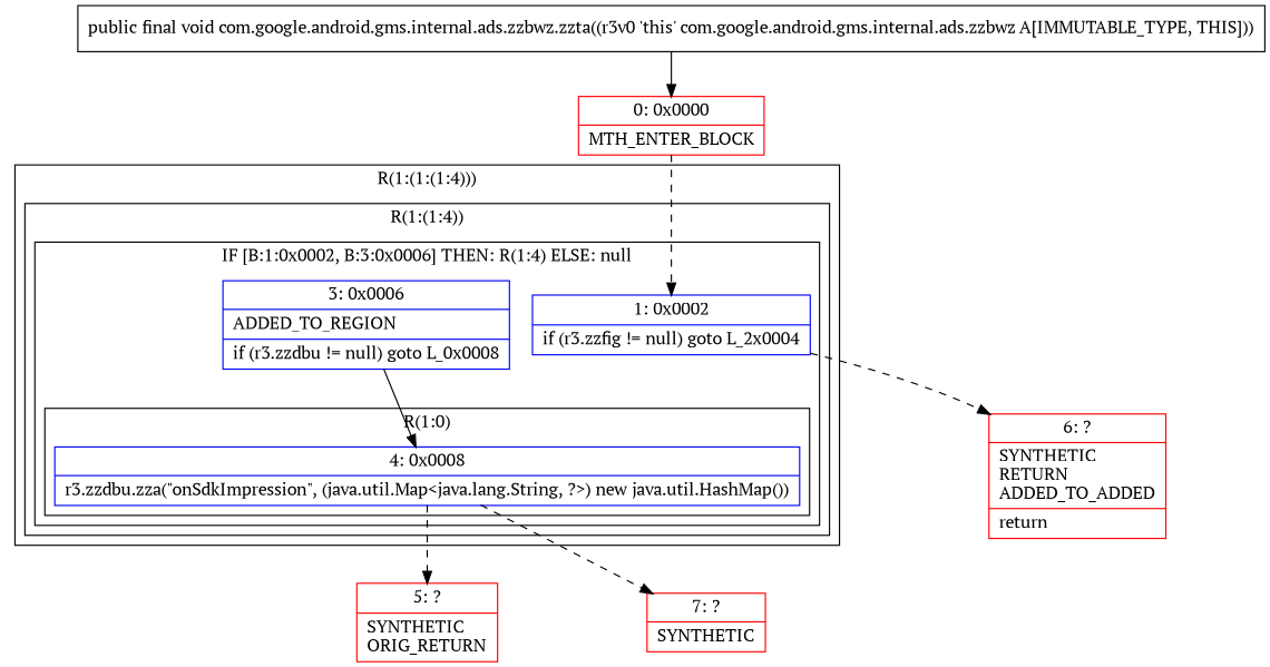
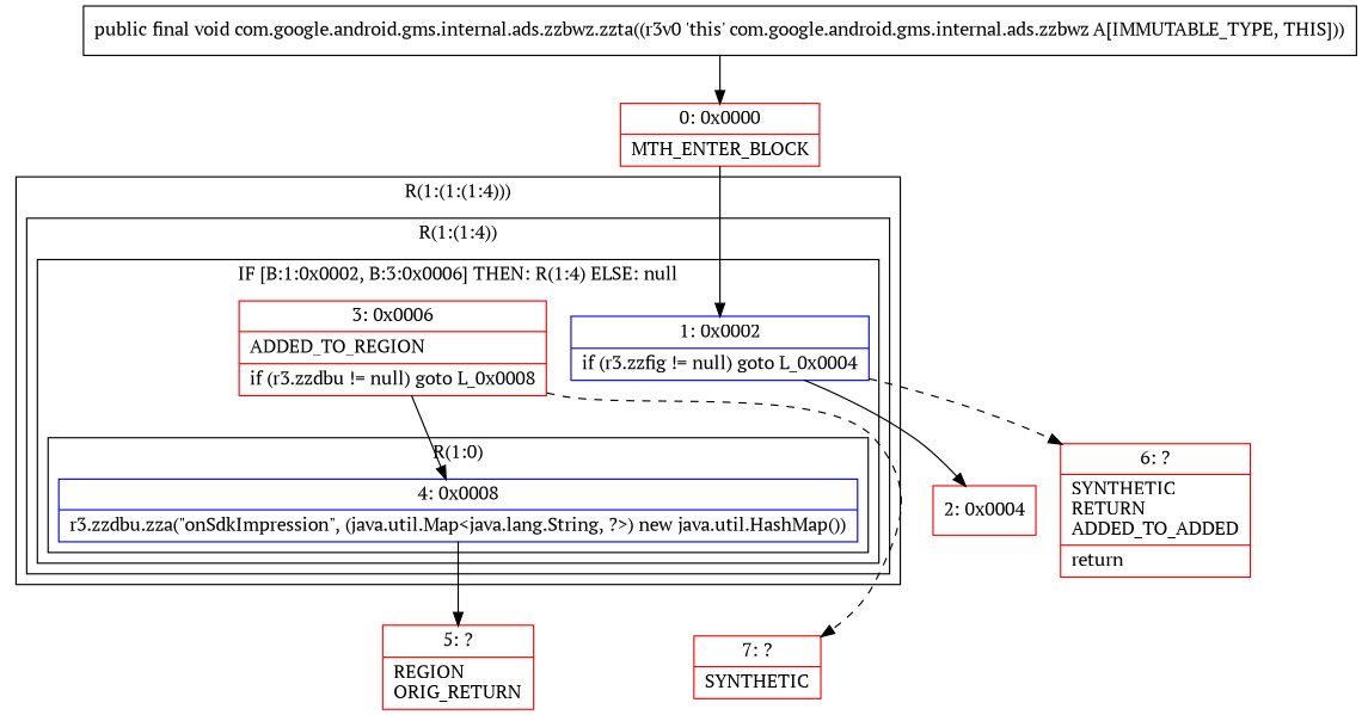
  digraph {
    fontname="PT Serif"
    node [color=red fontname="PT Serif" shape=record]
    edge [fontname="PT Serif"]
    n1 [color=blue label="{4\:\ 0x0008|r3.zzdbu.zza(\"onSdkImpression\", (java.util.Map\<java.lang.String, ?\>) new java.util.HashMap())\l}"]
-   n2 [color=blue label="{1\:\ 0x0002|if (r3.zzfig != null) goto L_2x0004\l}"]
-   n3 [color=blue label="{3\:\ 0x0006|ADDED_TO_REGION\l|if (r3.zzdbu != null) goto L_0x0008\l}"]
-   n4 [label="{5\:\ ?|SYNTHETIC\lORIG_RETURN\l}"]
+   n2 [color=blue label="{1\:\ 0x0002|if (r3.zzfig != null) goto L_0x0004\l}"]
+   n3 [label="{3\:\ 0x0006|ADDED_TO_REGION\l|if (r3.zzdbu != null) goto L_0x0008\l}"]
+   n4 [label="{5\:\ ?|REGION\lORIG_RETURN\l}"]
+   n5 [label="{2\:\ 0x0004}"]
    n6 [label="{6\:\ ?|SYNTHETIC\lRETURN\lADDED_TO_ADDED\l|return\l}"]
    n7 [label="{7\:\ ?|SYNTHETIC\l}"]
    n8 [label="{0\:\ 0x0000|MTH_ENTER_BLOCK\l}"]
    n9 [label="{public final void com.google.android.gms.internal.ads.zzbwz.zzta((r3v0 'this' com.google.android.gms.internal.ads.zzbwz A[IMMUTABLE_TYPE, THIS])) }" color=""]
    subgraph cluster_1 {
      label="R(1:(1:(1:4)))"
      subgraph cluster_2 {
        label="R(1:(1:4))"
        subgraph cluster_3 {
          label="IF [B:1:0x0002, B:3:0x0006] THEN: R(1:4) ELSE: null"
          n2
          n3
          subgraph cluster_4 {
            label="R(1:0)"
            n1
          }
        }
      }
    }
-   n1 -> n4 [style=dashed]
+   n1 -> n4
+   n2 -> n5
    n2 -> n6 [style=dashed]
    n3 -> n1
-   n1 -> n7 [style=dashed]
-   n8 -> n2 [style=dashed]
+   n3 -> n7 [style=dashed]
+   n8 -> n2
    n9 -> n8
  }
